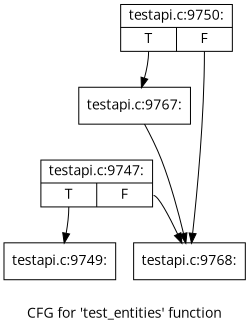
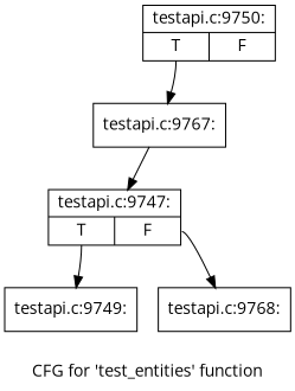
  digraph {
    fontname="Open Sans"
    label="CFG for 'test_entities' function"
    node [fontname="Open Sans" shape=record]
    edge [fontname="Open Sans" tailport=s0]
    n1 [label="{testapi.c:9747:|{<s0>T|<s1>F}}"]
    n2 [label="{testapi.c:9749:}"]
    n3 [label="{testapi.c:9768:}"]
    n4 [label="{testapi.c:9750:|{<s0>T|<s1>F}}"]
    n5 [label="{testapi.c:9767:}"]
    n1 -> n2
    n1 -> n3 [tailport=s1]
-   n4 -> n3 [tailport=s1]
    n4 -> n5
-   n5 -> n3 [tailport=""]
+   n5 -> n1 [tailport=""]
  }
